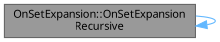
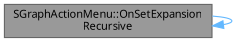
  digraph {
    rankdir=TB
    fontname="Noto Sans"
-   n1 [color=gray40 fillcolor=grey60 fontcolor=black fontname="Noto Sans" fontsize=10 height=0.2 label="OnSetExpansion::OnSetExpansion\lRecursive" shape=box style=filled width=0.4]
+   n1 [color=gray40 fillcolor=grey60 fontcolor=black fontname="Noto Sans" fontsize=10 height=0.2 label="SGraphActionMenu::OnSetExpansion\lRecursive" shape=box style=filled width=0.4]
    n1 -> n1 [color=steelblue1 fontname="Noto Sans" fontsize=10 labelfontname=Helvetica labelfontsize=10 style=solid]
  }
